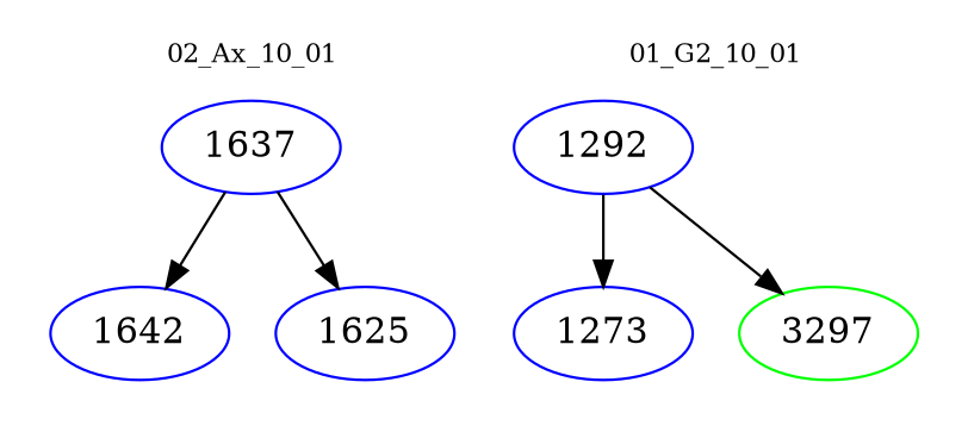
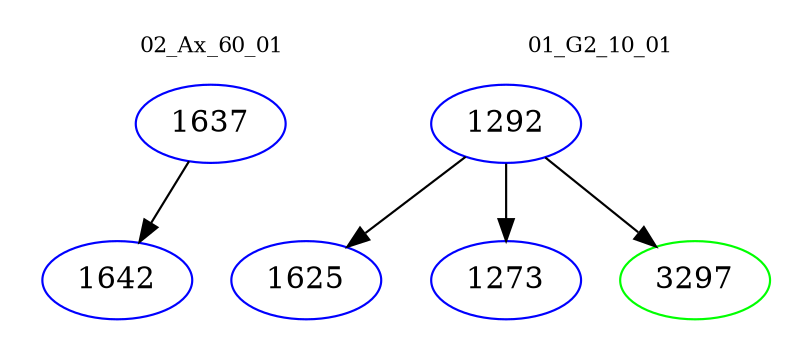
  digraph {
    node [color=blue]
    edge [color=black]
    n1 [label=1637]
    n2 [label=1625]
    n3 [label=1642]
    n4 [label=1292]
    n5 [label=1273]
    n6 [color=green label=3297]
    subgraph cluster_1 {
      color=white
      fontsize=10
-     label="02_Ax_10_01"
+     label="02_Ax_60_01"
      n1
      n2
      n3
    }
    subgraph cluster_2 {
      color=white
      fontsize=10
      label="01_G2_10_01"
      n4
      n5
      n6
    }
-   n1 -> n2
+   n4 -> n2
    n1 -> n3
    n4 -> n5
    n4 -> n6
  }
